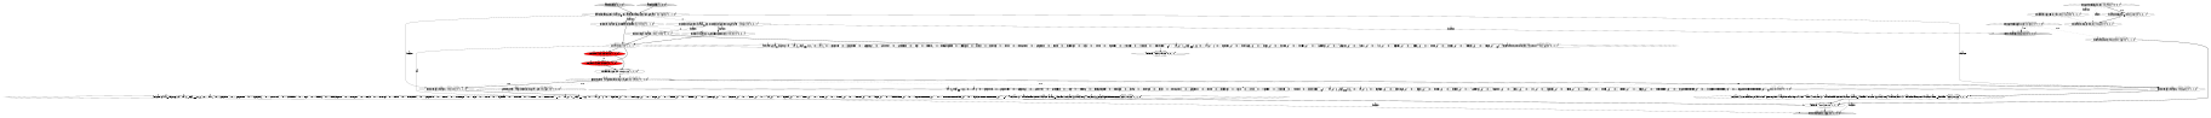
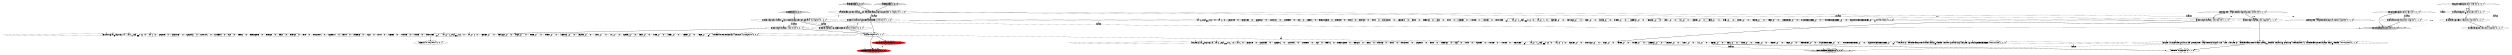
  digraph {
    node [fillcolor=white shape=ellipse style=filled]
    edge [style=bold]
    n1 [fillcolor=lightgray label="tableIdentifier['0', '1', '0']" shape=diamond]
    n2 [label="TableIdentifierContext _localctx = new TableIdentifierContext(_ctx,getState())@@@3@@@['1', '1', '0']"]
    n3 [label="NonReservedContext _localctx = new NonReservedContext(_ctx,getState())@@@3@@@['0', '0', '1']"]
    n4 [label="enterOuterAlt(_localctx,2)@@@26@@@['1', '1', '0']"]
    n5 [label="enterOuterAlt(_localctx,1)@@@10@@@['1', '1', '0']"]
    n6 [label="enterRule(_localctx,96,RULE_tableIdentifier)@@@4@@@['1', '1', '0']"]
    n7 [label="_errHandler.reportError(this,re)@@@21@@@['0', '0', '1']"]
    n8 [label="_errHandler.recover(this,re)@@@22@@@['0', '0', '1']"]
    n9 [fillcolor=lightgray label="tableIdentifier['1', '0', '0']" shape=diamond]
+   n10 [fillcolor=lightgray label="nonReserved['0', '0', '1']" shape=diamond]
    n11 [label="enterOuterAlt(_localctx,1)@@@7@@@['0', '0', '1']"]
    n12 [label="enterRule(_localctx,106,RULE_nonReserved)@@@4@@@['0', '0', '1']"]
    n13 [fillcolor=lightgray label="return _localctx@@@27@@@['1', '1', '1']" shape=diamond]
    n14 [label="int _la@@@5@@@['1', '1', '1']"]
    n15 [fillcolor=red label="setState(748)@@@7@@@['1', '0', '0']"]
    n16 [fillcolor=red label="setState(743)@@@7@@@['0', '1', '0']"]
    n17 [label="{setState(734)_la = _input.LA(1)if ((((_la) & ~0x3f) == 0 && ((1L << _la) & ((1L << ANALYZE) | (1L << ANALYZED) | (1L << CATALOGS) | (1L << COLUMNS) | (1L << CURRENT) | (1L << DAY) | (1L << DEBUG) | (1L << EXECUTABLE) | (1L << EXPLAIN) | (1L << FIRST) | (1L << FORMAT) | (1L << FULL) | (1L << FUNCTIONS) | (1L << GRAPHVIZ) | (1L << HOUR) | (1L << INTERVAL) | (1L << LAST) | (1L << LIMIT) | (1L << MAPPED) | (1L << MINUTE) | (1L << MONTH) | (1L << OPTIMIZED))) != 0) || ((((_la - 67)) & ~0x3f) == 0 && ((1L << (_la - 67)) & ((1L << (PARSED - 67)) | (1L << (PHYSICAL - 67)) | (1L << (PLAN - 67)) | (1L << (RLIKE - 67)) | (1L << (QUERY - 67)) | (1L << (SCHEMAS - 67)) | (1L << (SECOND - 67)) | (1L << (SHOW - 67)) | (1L << (SYS - 67)) | (1L << (TABLES - 67)) | (1L << (TEXT - 67)) | (1L << (TYPE - 67)) | (1L << (TYPES - 67)) | (1L << (VERIFY - 67)) | (1L << (YEAR - 67)) | (1L << (IDENTIFIER - 67)) | (1L << (DIGIT_IDENTIFIER - 67)) | (1L << (QUOTED_IDENTIFIER - 67)) | (1L << (BACKQUOTED_IDENTIFIER - 67)))) != 0)) {{setState(731)((TableIdentifierContext)_localctx).catalog = identifier()setState(732)match(T__3)}}setState(736)match(TABLE_IDENTIFIER)}@@@11@@@['1', '1', '0']"]
-   n18 [label="_errHandler.sync(this)@@@8@@@['1', '1', '0']"]
    n19 [label="{setState(765)_la = _input.LA(1)if (!((((_la) & ~0x3f) == 0 && ((1L << _la) & ((1L << ANALYZE) | (1L << ANALYZED) | (1L << CATALOGS) | (1L << COLUMNS) | (1L << CURRENT) | (1L << DAY) | (1L << DEBUG) | (1L << EXECUTABLE) | (1L << EXPLAIN) | (1L << FIRST) | (1L << FORMAT) | (1L << FULL) | (1L << FUNCTIONS) | (1L << GRAPHVIZ) | (1L << HOUR) | (1L << INTERVAL) | (1L << LAST) | (1L << LIMIT) | (1L << MAPPED) | (1L << MINUTE) | (1L << MONTH) | (1L << OPTIMIZED))) != 0) || ((((_la - 67)) & ~0x3f) == 0 && ((1L << (_la - 67)) & ((1L << (PARSED - 67)) | (1L << (PHYSICAL - 67)) | (1L << (PLAN - 67)) | (1L << (RLIKE - 67)) | (1L << (QUERY - 67)) | (1L << (SCHEMAS - 67)) | (1L << (SECOND - 67)) | (1L << (SHOW - 67)) | (1L << (SYS - 67)) | (1L << (TABLES - 67)) | (1L << (TEXT - 67)) | (1L << (TYPE - 67)) | (1L << (TYPES - 67)) | (1L << (VERIFY - 67)) | (1L << (YEAR - 67)))) != 0))) {_errHandler.recoverInline(this)}{consume()}}@@@8@@@['0', '0', '1']"]
    n20 [fillcolor=lightgray label="return _localctx@@@53@@@['1', '1', '0']" shape=diamond]
    n21 [label="{exitRule()}@@@50@@@['1', '1', '0']"]
    n22 [label="{setState(740)_errHandler.sync(this)switch (getInterpreter().adaptivePredict(_input,97,_ctx)) {case 1:{setState(737)((TableIdentifierContext)_localctx).catalog = identifier()setState(738)match(T__3)}breaksetState(742)((TableIdentifierContext)_localctx).name = identifier()}@@@27@@@['1', '1', '0']"]
    n23 [label="getInterpreter().adaptivePredict(_input,98,_ctx)@@@9@@@['1', '1', '0']" shape=diamond]
    n24 [label="RecognitionException re@@@19@@@['0', '0', '1']" shape=diamond]
    n25 [label="_localctx.exception = re@@@20@@@['0', '0', '1']"]
    n26 [label="_errHandler.recover(this,re)@@@48@@@['1', '1', '0']"]
    n27 [label="getInterpreter().adaptivePredict(_input,97,_ctx)@@@30@@@['1', '1', '0']" shape=diamond]
    n28 [label="(((_la) & ~0x3f) == 0 && ((1L << _la) & ((1L << ANALYZE) | (1L << ANALYZED) | (1L << CATALOGS) | (1L << COLUMNS) | (1L << CURRENT) | (1L << DAY) | (1L << DEBUG) | (1L << EXECUTABLE) | (1L << EXPLAIN) | (1L << FIRST) | (1L << FORMAT) | (1L << FULL) | (1L << FUNCTIONS) | (1L << GRAPHVIZ) | (1L << HOUR) | (1L << INTERVAL) | (1L << LAST) | (1L << LIMIT) | (1L << MAPPED) | (1L << MINUTE) | (1L << MONTH) | (1L << OPTIMIZED))) != 0) || ((((_la - 67)) & ~0x3f) == 0 && ((1L << (_la - 67)) & ((1L << (PARSED - 67)) | (1L << (PHYSICAL - 67)) | (1L << (PLAN - 67)) | (1L << (RLIKE - 67)) | (1L << (QUERY - 67)) | (1L << (SCHEMAS - 67)) | (1L << (SECOND - 67)) | (1L << (SHOW - 67)) | (1L << (SYS - 67)) | (1L << (TABLES - 67)) | (1L << (TEXT - 67)) | (1L << (TYPE - 67)) | (1L << (TYPES - 67)) | (1L << (VERIFY - 67)) | (1L << (YEAR - 67)) | (1L << (IDENTIFIER - 67)) | (1L << (DIGIT_IDENTIFIER - 67)) | (1L << (QUOTED_IDENTIFIER - 67)) | (1L << (BACKQUOTED_IDENTIFIER - 67)))) != 0)@@@14@@@['1', '1', '0']" shape=diamond]
-   n29 [label="{exitRule()}@@@24@@@['0', '0', '1']" shape=diamond]
+   n29 [label="{exitRule()}@@@24@@@['0', '0', '1']"]
    n30 [label="RecognitionException re@@@45@@@['1', '1', '0']" shape=diamond]
    n1 -> n2
    n2 -> n3 [label=0 style=dashed]
    n2 -> n4 [label=_localctx style=solid]
    n2 -> n5 [label=_localctx style=solid]
    n2 -> n6
    n2 -> n6 [label=_localctx style=solid]
    n3 -> n11 [label=_localctx style=solid]
    n3 -> n12 [label=_localctx style=solid]
    n3 -> n12
    n3 -> n13 [label=_localctx style=solid]
    n4 -> n22
    n5 -> n17
    n6 -> n12 [label=0 style=dashed]
    n6 -> n14
-   n7 -> n8 [style=dashed]
+   n7 -> n8
    n9 -> n2
+   n10 -> n3
    n11 -> n14
    n11 -> n19
    n12 -> n14
    n14 -> n15
    n14 -> n16
    n14 -> n17 [label=_la style=solid]
    n15 -> n16 [label=0 style=dashed]
-   n15 -> n18
-   n16 -> n18
    n17 -> n20 [label=_localctx style=solid]
    n17 -> n21
-   n18 -> n23
    n19 -> n29
-   n21 -> n20
    n22 -> n20 [label=_localctx style=solid]
    n22 -> n21
    n23 -> n4 [label=true style=dotted]
    n23 -> n4
    n23 -> n5
    n23 -> n5 [label=true style=dotted]
    n23 -> n27 [label=true style=dotted]
    n23 -> n28 [label=true style=dotted]
    n24 -> n7 [label=_localctx style=dotted]
    n24 -> n8 [label=localctx style=dotted]
    n24 -> n25
    n24 -> n25 [label=true style=dotted]
-   n25 -> n8
-   n26 -> n21
+   n25 -> n7
+   n26 -> n13
    n30 -> n13 [label=true style=dotted]
    n30 -> n13
-   n30 -> n26 [label=true style=dotted]
+   n30 -> n26 [label=_localctx style=dotted]
  }
